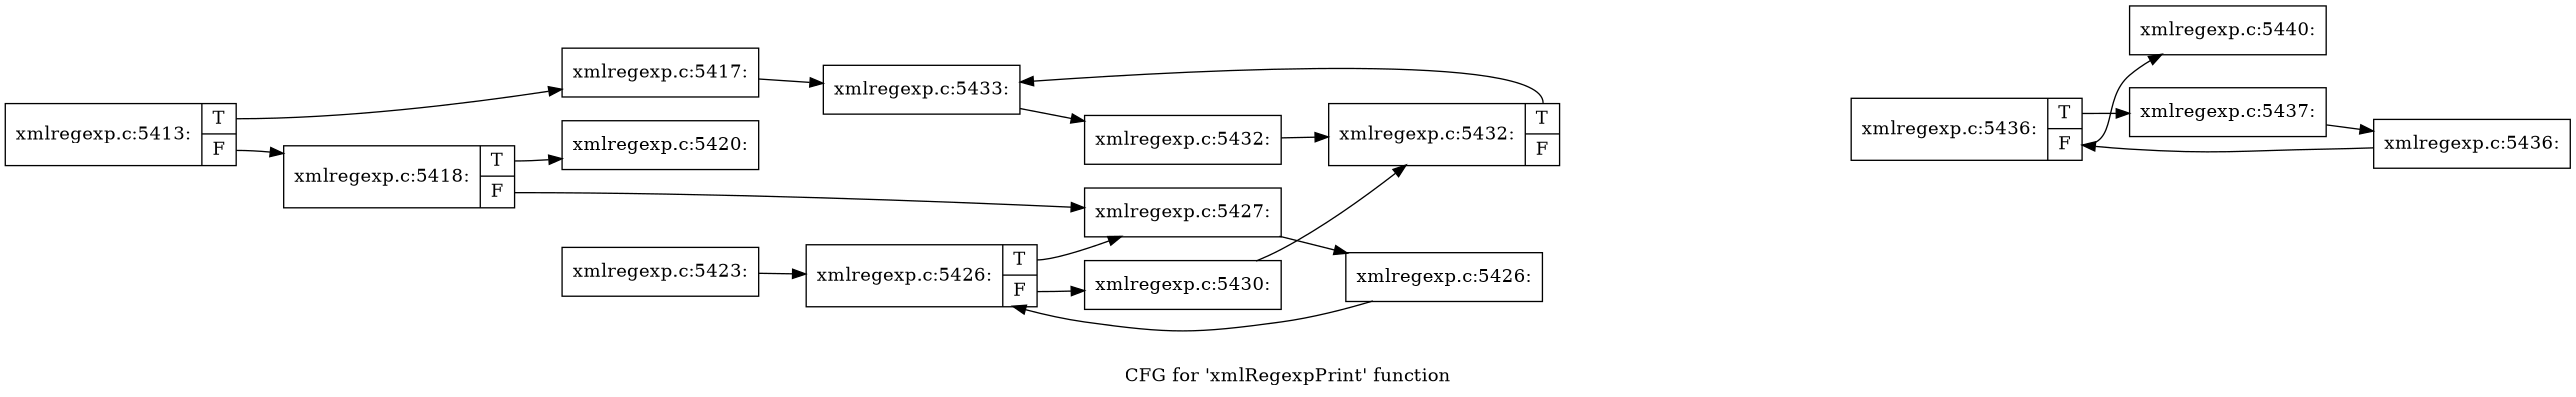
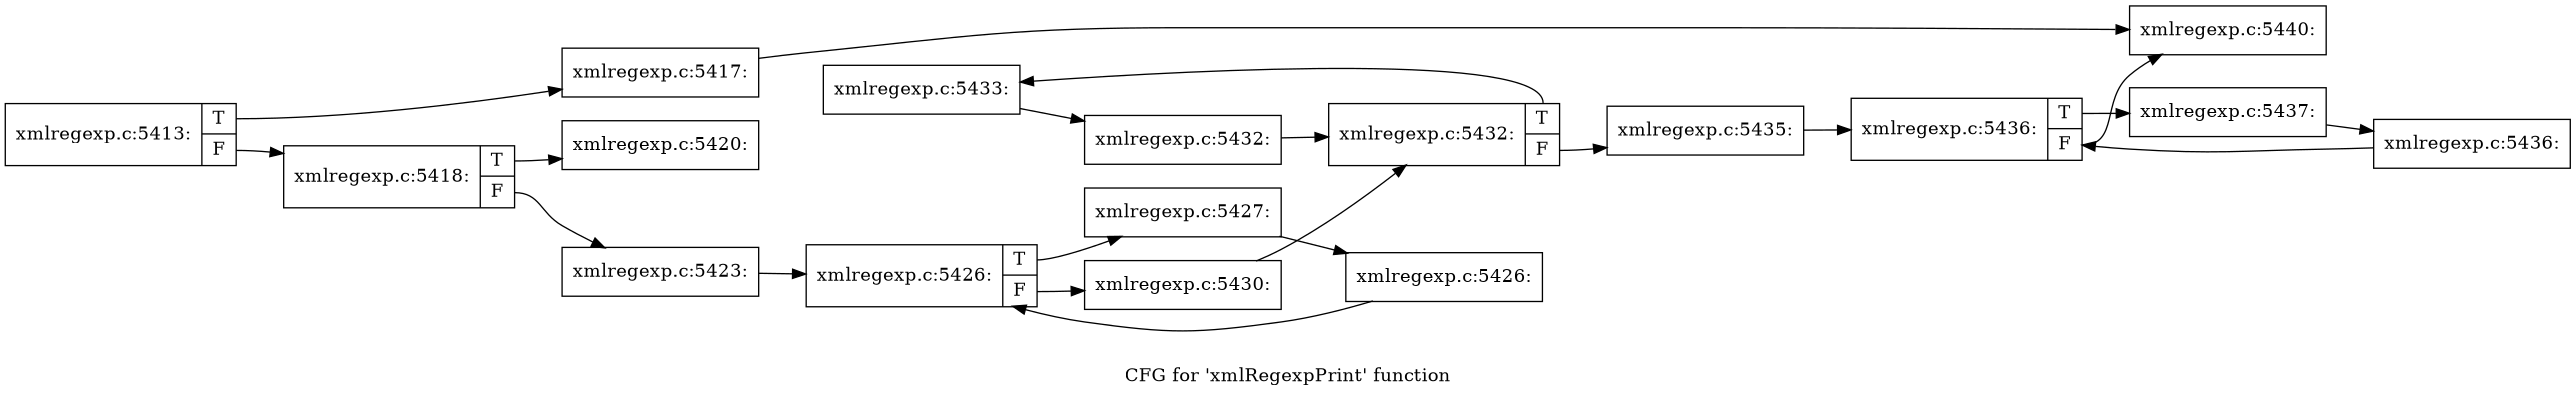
  digraph {
    label="CFG for 'xmlRegexpPrint' function"
    rankdir=LR
    node [shape=record]
    n1 [label="{xmlregexp.c:5413:|{<s0>T|<s1>F}}"]
    n2 [label="{xmlregexp.c:5417:}"]
    n3 [label="{xmlregexp.c:5418:|{<s0>T|<s1>F}}"]
    n4 [label="{xmlregexp.c:5440:}"]
    n5 [label="{xmlregexp.c:5420:}"]
    n6 [label="{xmlregexp.c:5423:}"]
    n7 [label="{xmlregexp.c:5426:|{<s0>T|<s1>F}}"]
    n8 [label="{xmlregexp.c:5427:}"]
    n9 [label="{xmlregexp.c:5430:}"]
    n10 [label="{xmlregexp.c:5426:}"]
    n11 [label="{xmlregexp.c:5432:|{<s0>T|<s1>F}}"]
    n12 [label="{xmlregexp.c:5433:}"]
+   n13 [label="{xmlregexp.c:5435:}"]
    n14 [label="{xmlregexp.c:5432:}"]
    n15 [label="{xmlregexp.c:5436:|{<s0>T|<s1>F}}"]
    n16 [label="{xmlregexp.c:5437:}"]
    n17 [label="{xmlregexp.c:5436:}"]
    n1 -> n2 [tailport=s0]
    n1 -> n3 [tailport=s1]
-   n2 -> n12
+   n2 -> n4
    n3 -> n5 [tailport=s0]
-   n3 -> n8 [tailport=s1]
+   n3 -> n6 [tailport=s1]
    n6 -> n7
    n7 -> n8 [tailport=s0]
    n7 -> n9 [tailport=s1]
    n8 -> n10
    n9 -> n11
    n10 -> n7
    n11 -> n12 [tailport=s0]
+   n11 -> n13 [tailport=s1]
    n12 -> n14
+   n13 -> n15
    n14 -> n11
    n15 -> n4 [tailport=s1]
    n15 -> n16 [tailport=s0]
    n16 -> n17
    n17 -> n15
  }
